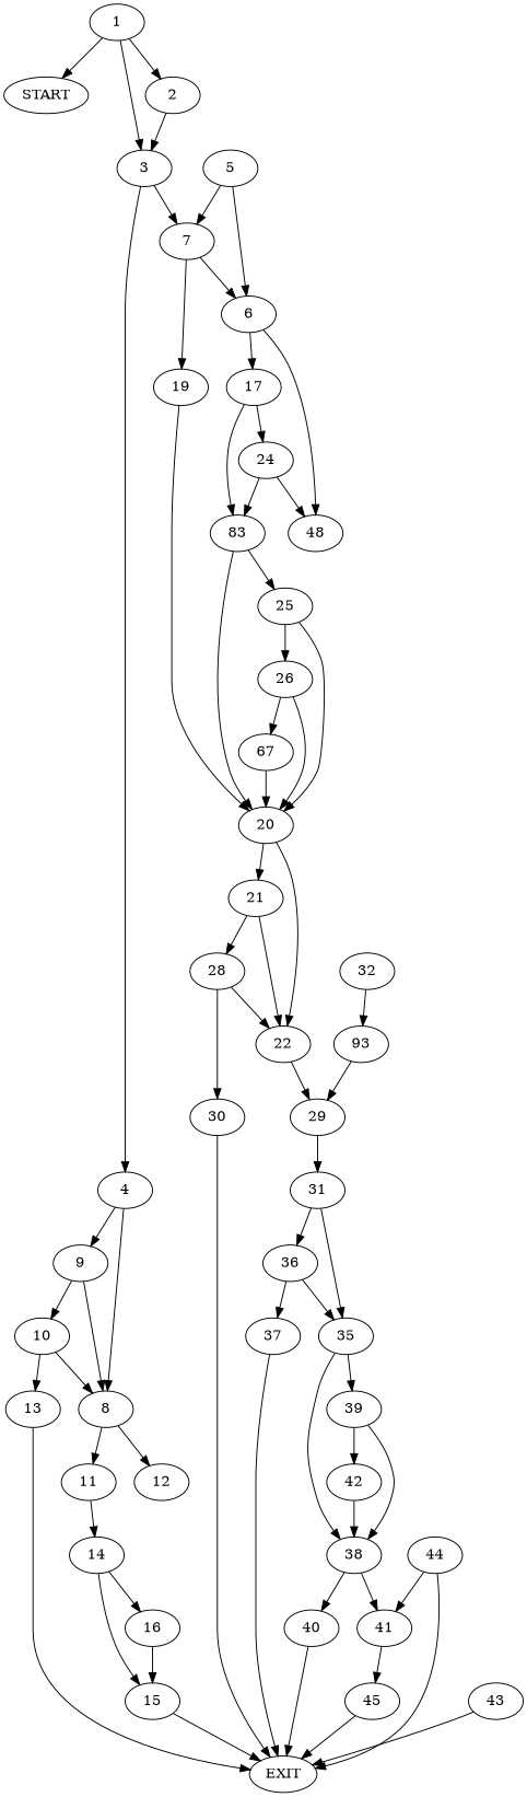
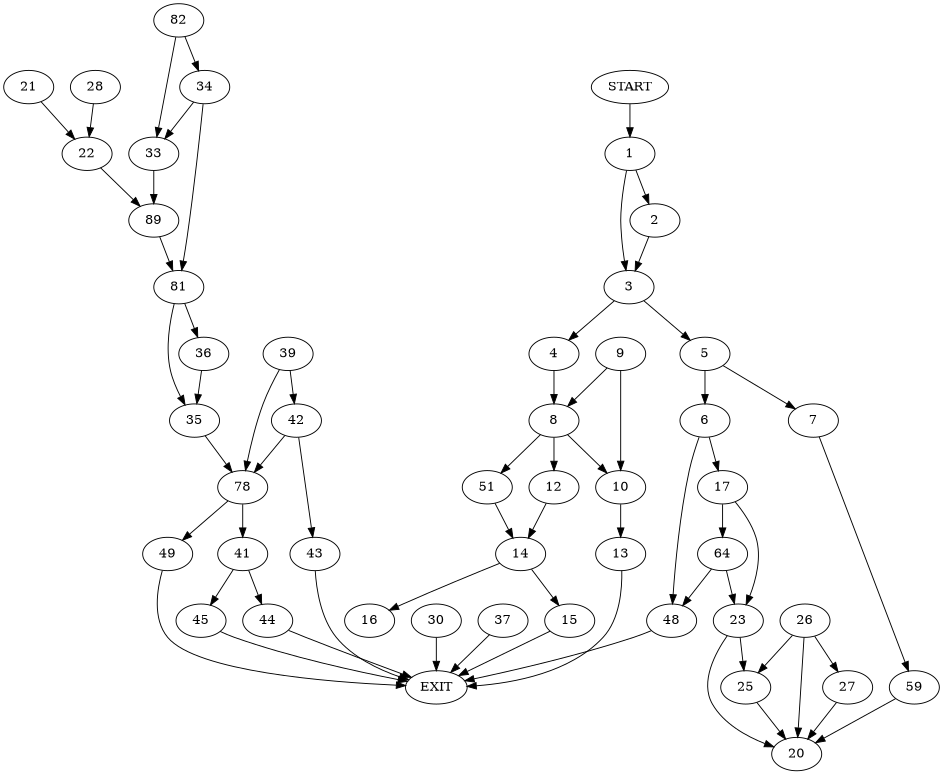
  digraph {
    n1 [label=START]
    1
    2
    3
    n5 [label=EXIT]
    4
    5
    8
    9
    6
    7
-   11
+   11 [label=51]
    12
    10
    17
    n16 [label=48]
-   19
-   23 [label=83]
-   24
+   19 [label=59]
+   23
+   24 [label=64]
    20
    14
    13
    15
    16
    25
    21
    22
    28
-   29
+   29 [label=89]
    30
-   31
+   31 [label=81]
    26
-   27 [label=67]
+   27
    35
    36
-   32
-   33 [label=93]
-   38
+   32 [label=82]
+   33
+   34
+   38 [label=78]
    39
    37
-   40
+   40 [label=49]
    41
    42
    44
    45
    43
-   1 -> n1
+   n1 -> 1
    1 -> 2
    1 -> 3
    2 -> 3
    3 -> 4
-   3 -> 7
+   3 -> 5
    4 -> 8
-   4 -> 9
    5 -> 6
    5 -> 7
    8 -> 11
    8 -> 12
    9 -> 8
    9 -> 10
    6 -> 17
    6 -> n16
-   7 -> 6
    7 -> 19
    11 -> 14
-   10 -> 8
+   12 -> 14
+   8 -> 10
    10 -> 13
    17 -> 23
    17 -> 24
+   n16 -> n5
    19 -> 20
    23 -> 20
    23 -> 25
    24 -> n16
    24 -> 23
-   20 -> 21
-   20 -> 22
    14 -> 15
    14 -> 16
    13 -> n5
    15 -> n5
-   16 -> 15
    25 -> 20
-   25 -> 26
+   26 -> 25
    21 -> 22
-   21 -> 28
    22 -> 29
    28 -> 22
-   28 -> 30
    29 -> 31
    30 -> n5
    31 -> 35
    31 -> 36
    26 -> 20
    26 -> 27
    27 -> 20
    35 -> 38
-   35 -> 39
    36 -> 35
-   36 -> 37
    32 -> 33
+   32 -> 34
    33 -> 29
+   34 -> 31
+   34 -> 33
    38 -> 40
    38 -> 41
    39 -> 38
    39 -> 42
    37 -> n5
    40 -> n5
-   44 -> 41
+   41 -> 44
    41 -> 45
    42 -> 38
+   42 -> 43
    44 -> n5
    45 -> n5
    43 -> n5
  }
